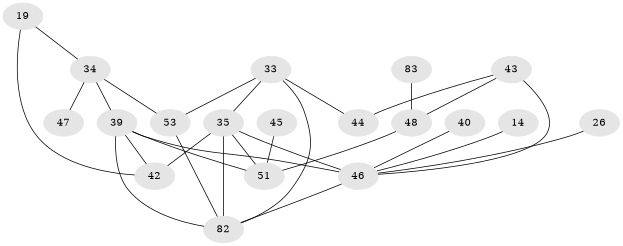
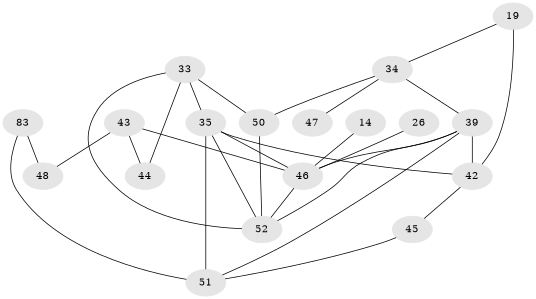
  graph {
    node [color=gray90 style=filled]
    46 [super="+10+28+38"]
-   52 [super="+3+24" label=82]
+   52 [super="+3+24"]
    14
    34 [super="+9"]
-   50 [super="+15" label=53]
+   50 [super="+15"]
    39 [super="+1"]
    47
    19
    42 [super="+17"]
    45 [super="+36"]
    n11 [label=83 super="+18"]
    48
    51 [super="+41"]
    26
    33 [super="+31"]
    35 [super="+32+21+29+7"]
    44
-   40 [super="+22"]
    43
    46 -- 52 [weight=2]
    14 -- 46
    34 -- 50
    34 -- 39
    34 -- 47
    50 -- 52
    39 -- 46 [weight=2]
    39 -- 52 [weight=2]
    39 -- 42 [weight=2]
    39 -- 51
    19 -- 34
    19 -- 42 [weight=2]
+   42 -- 45
    45 -- 51 [weight=2]
    n11 -- 48
-   48 -- 51
+   n11 -- 51
    26 -- 46
    33 -- 52
    33 -- 50
    33 -- 35
    33 -- 44
    35 -- 46 [weight=2]
    35 -- 52 [weight=3]
    35 -- 42
    35 -- 51 [weight=3]
-   40 -- 46
    43 -- 46 [weight=2]
    43 -- 48
    43 -- 44
  }
